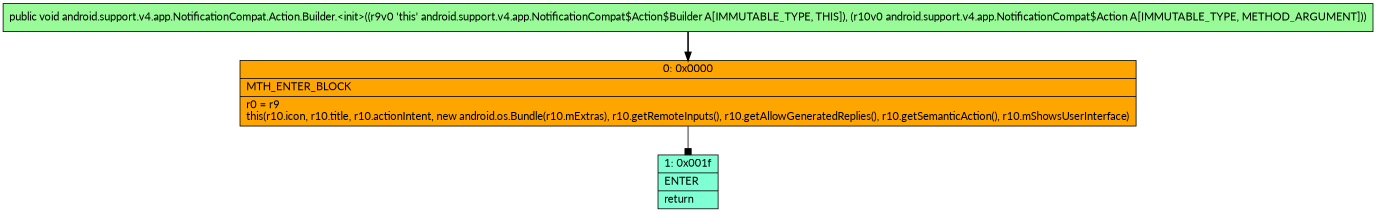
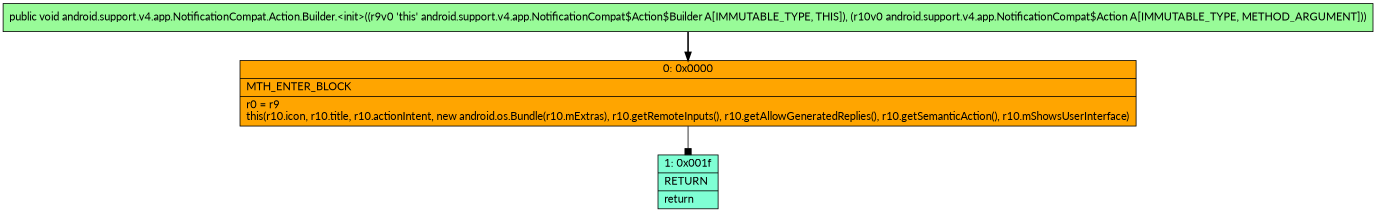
  digraph {
    fontname=Lato
    node [shape=record style=filled fontname=Lato]
    edge [fontname=Lato]
    n1 [label="{0\:\ 0x0000|MTH_ENTER_BLOCK\l|r0 = r9\lthis(r10.icon, r10.title, r10.actionIntent, new android.os.Bundle(r10.mExtras), r10.getRemoteInputs(), r10.getAllowGeneratedReplies(), r10.getSemanticAction(), r10.mShowsUserInterface)\l}" fillcolor=orange]
-   n2 [label="{1\:\ 0x001f|ENTER\l|return\l}" fillcolor=aquamarine]
+   n2 [label="{1\:\ 0x001f|RETURN\l|return\l}" fillcolor=aquamarine]
    n3 [label="{public void android.support.v4.app.NotificationCompat.Action.Builder.\<init\>((r9v0 'this' android.support.v4.app.NotificationCompat$Action$Builder A[IMMUTABLE_TYPE, THIS]), (r10v0 android.support.v4.app.NotificationCompat$Action A[IMMUTABLE_TYPE, METHOD_ARGUMENT])) }" fillcolor=palegreen]
    n1 -> n2 [style=solid arrowhead=box]
    n3 -> n1 [style=bold arrowhead=normal]
  }
